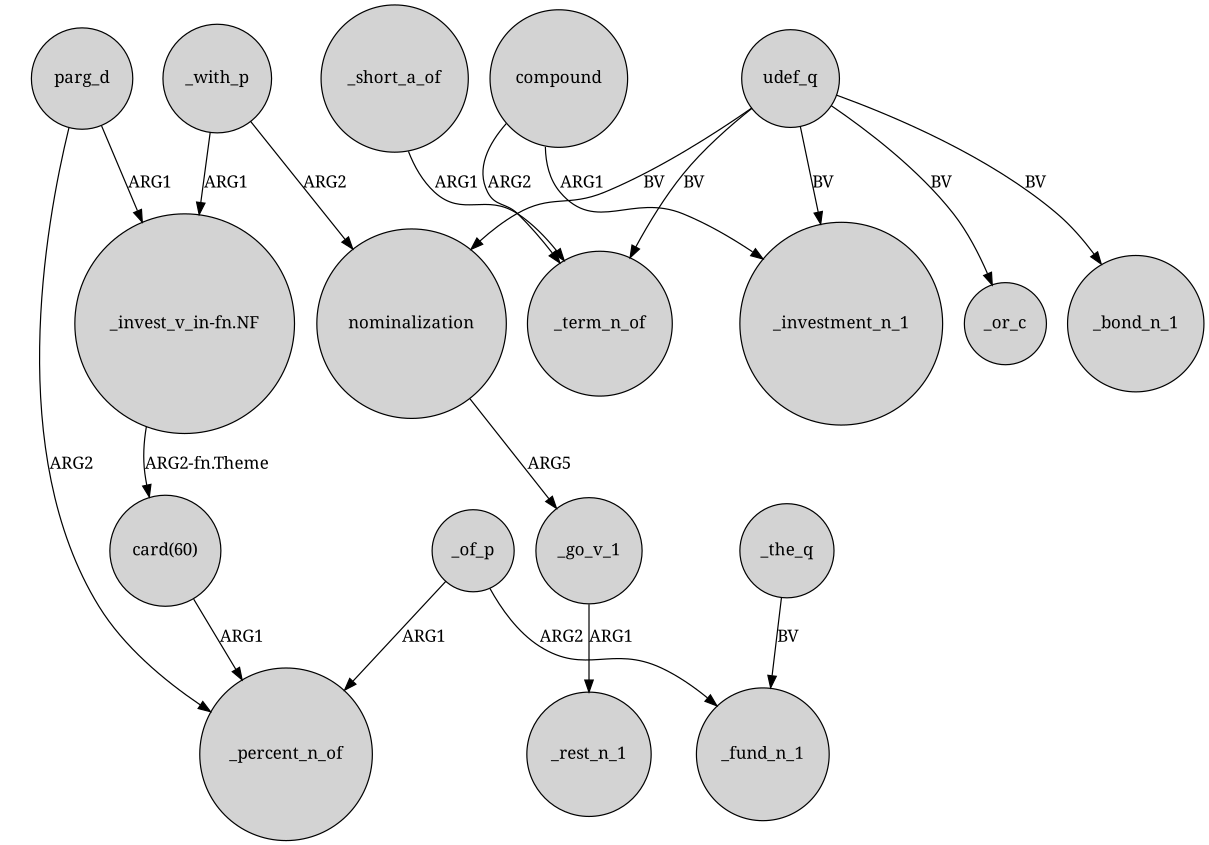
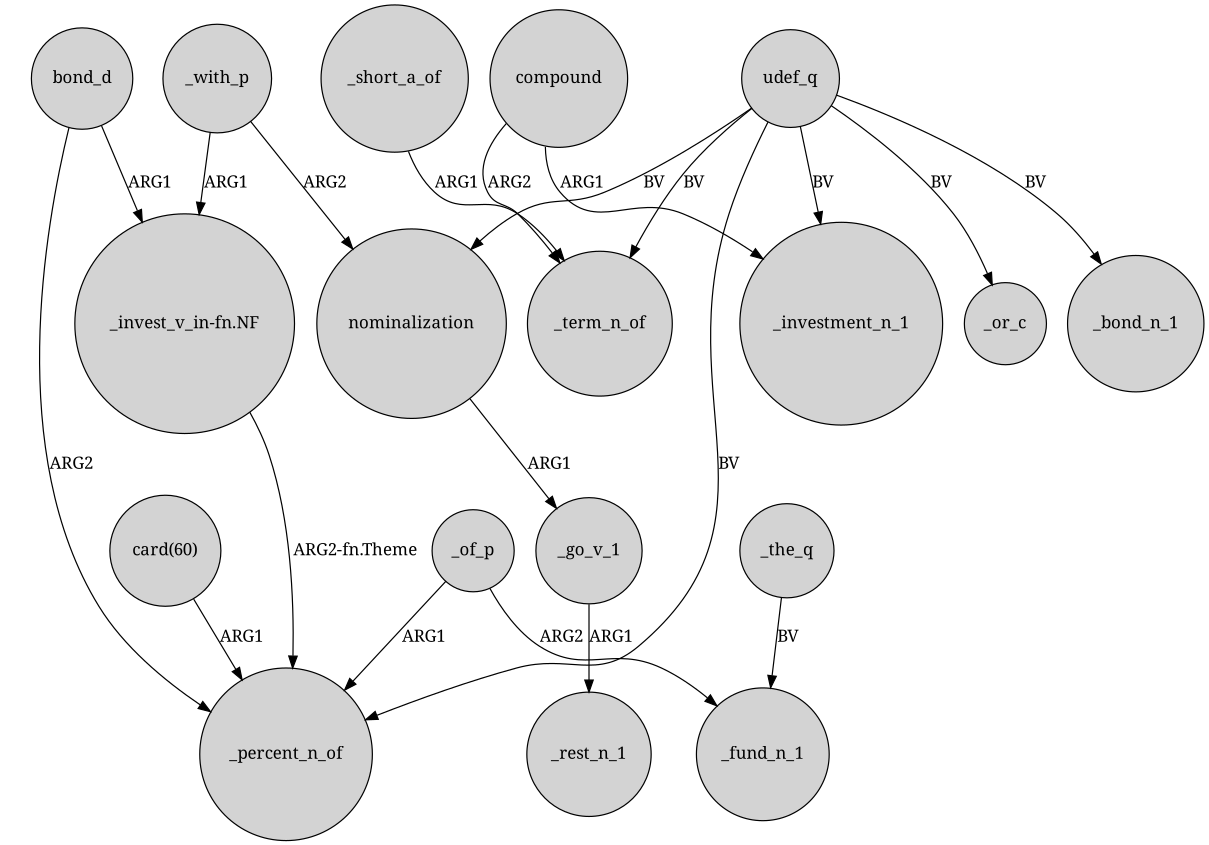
  digraph {
    fontname="Noto Serif"
    node [fontname="Noto Serif" shape=circle style=filled]
    edge [fontname="Noto Serif"]
    _go_v_1
    _rest_n_1
    "_invest_v_in-fn.NF"
    _percent_n_of
    compound
    _term_n_of
    _investment_n_1
    _with_p
    nominalization
    "card(60)"
    _short_a_of
    udef_q
    _or_c
    _bond_n_1
    _the_q
    _fund_n_1
-   parg_d
+   parg_d [label=bond_d]
    _of_p
    _go_v_1 -> _rest_n_1 [label=ARG1]
-   "_invest_v_in-fn.NF" -> "card(60)" [label="ARG2-fn.Theme"]
+   "_invest_v_in-fn.NF" -> _percent_n_of [label="ARG2-fn.Theme"]
    compound -> _term_n_of [label=ARG2]
    compound -> _investment_n_1 [label=ARG1]
    _with_p -> "_invest_v_in-fn.NF" [label=ARG1]
    _with_p -> nominalization [label=ARG2]
-   nominalization -> _go_v_1 [label=ARG5]
+   nominalization -> _go_v_1 [label=ARG1]
    "card(60)" -> _percent_n_of [label=ARG1]
    _short_a_of -> _term_n_of [label=ARG1]
+   udef_q -> _percent_n_of [label=BV]
    udef_q -> _term_n_of [label=BV]
    udef_q -> _investment_n_1 [label=BV]
    udef_q -> nominalization [label=BV]
    udef_q -> _or_c [label=BV]
    udef_q -> _bond_n_1 [label=BV]
    _the_q -> _fund_n_1 [label=BV]
    parg_d -> "_invest_v_in-fn.NF" [label=ARG1]
    parg_d -> _percent_n_of [label=ARG2]
    _of_p -> _percent_n_of [label=ARG1]
    _of_p -> _fund_n_1 [label=ARG2]
  }
